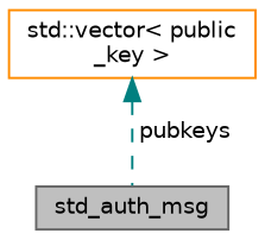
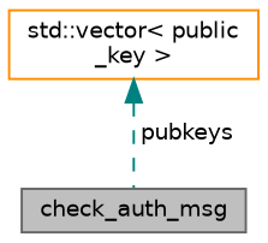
  digraph {
    node [fontname=Helvetica fontsize=10 shape=record style=filled]
-   n1 [color=gray40 fillcolor=grey75 fontcolor=black height=0.2 label=std_auth_msg width=0.4]
+   n1 [color=gray40 fillcolor=grey75 fontcolor=black height=0.2 label=check_auth_msg width=0.4]
    n2 [color=darkorange fillcolor=white height=0.2 label="std::vector\< public\l_key \>" width=0.4]
    n2 -> n1 [color=teal dir=back fontname=Helvetica fontsize=10 label=" pubkeys" labelfontname=Helvetica labelfontsize=10 style=dashed]
  }
